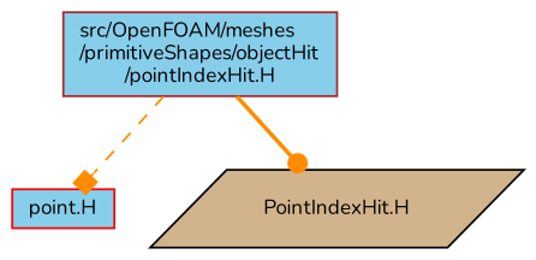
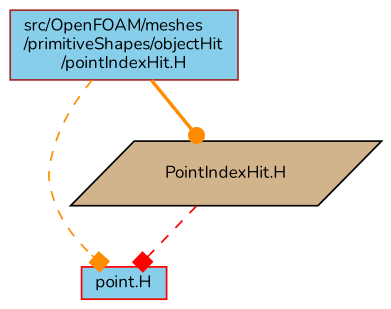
  digraph {
    fontname=Nunito
    node [fillcolor=skyblue fontname=Nunito fontsize=10 shape=box style=filled]
    edge [color=darkorange fontname=Nunito fontsize=10 labelfontname=Helvetica labelfontsize=10 style=dashed arrowhead=box]
    n1 [color=brown fontcolor=black height=0.2 label="src/OpenFOAM/meshes\l/primitiveShapes/objectHit\l/pointIndexHit.H" width=0.4]
    n2 [color=red height=0.2 label="point.H" width=0.4]
    n3 [color=black height=0.2 label="PointIndexHit.H" shape=parallelogram width=0.4 fillcolor=tan]
    n1 -> n2
    n1 -> n3 [style=bold arrowhead=dot]
+   n3 -> n2 [color=red]
  }
